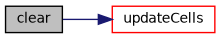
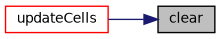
  digraph {
    rankdir=LR
    node [fontname=Helvetica fontsize=10 shape=record]
    n1 [color=black fillcolor=grey75 fontcolor=black height=0.2 label=clear style=filled width=0.4]
    n2 [color=red height=0.2 label=updateCells width=0.4]
-   n1 -> n2 [color=midnightblue fontname=Helvetica fontsize=10 labelfontname=Helvetica labelfontsize=10 style=solid]
+   n2 -> n1 [color=midnightblue fontname=Helvetica fontsize=10 labelfontname=Helvetica labelfontsize=10 style=solid]
  }
